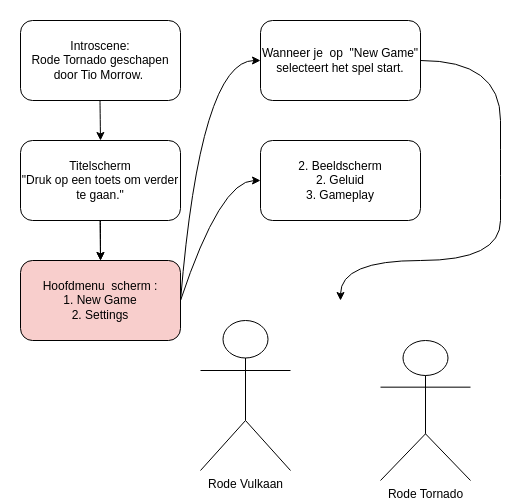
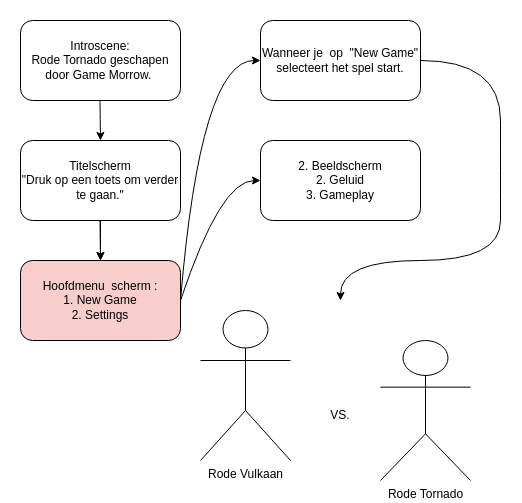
  <mxCell id="0" />
  <mxCell id="1" parent="0" />
- <mxCell id="2" value="Introscene:&lt;br&gt;Rode Tornado geschapen door Tio Morrow.&amp;nbsp;" style="rounded=1;whiteSpace=wrap;html=1;" vertex="1" parent="1"><mxGeometry x="20" y="20" width="160" height="80" as="geometry" /></mxCell>
+ <mxCell id="2" value="Introscene:&lt;br&gt;Rode Tornado geschapen door Game Morrow.&amp;nbsp;" style="rounded=1;whiteSpace=wrap;html=1;" vertex="1" parent="1"><mxGeometry x="20" y="20" width="160" height="80" as="geometry" /></mxCell>
  <mxCell id="3" value="" style="edgeStyle=orthogonalEdgeStyle;rounded=0;orthogonalLoop=1;jettySize=auto;html=1;curved=1;" edge="1" parent="1" source="4" target="7"><mxGeometry relative="1" as="geometry" /></mxCell>
  <mxCell id="4" value="Titelscherm&lt;br&gt;&quot;Druk op een toets om verder te gaan.&quot;" style="rounded=1;whiteSpace=wrap;html=1;" vertex="1" parent="1"><mxGeometry x="20" y="140" width="160" height="80" as="geometry" /></mxCell>
  <mxCell id="5" value="" style="endArrow=classic;html=1;rounded=0;curved=1;" edge="1" parent="1"><mxGeometry width="50" height="50" relative="1" as="geometry"><mxPoint x="99.5" y="100" as="sourcePoint" /><mxPoint x="100" y="140" as="targetPoint" /><Array as="points" /></mxGeometry></mxCell>
  <mxCell id="6" value="" style="endArrow=classic;html=1;rounded=0;curved=1;" edge="1" parent="1"><mxGeometry width="50" height="50" relative="1" as="geometry"><mxPoint x="99.5" y="220" as="sourcePoint" /><mxPoint x="100" y="260" as="targetPoint" /></mxGeometry></mxCell>
  <mxCell id="7" value="Hoofdmenu &amp;nbsp;scherm :&lt;br&gt;1. New Game&lt;br&gt;2. Settings" style="rounded=1;whiteSpace=wrap;html=1;fillColor=#f8cecc;" vertex="1" parent="1"><mxGeometry x="20" y="260" width="160" height="80" as="geometry" /></mxCell>
  <mxCell id="8" value="" style="endArrow=classic;html=1;rounded=0;exitX=1;exitY=0.5;exitDx=0;exitDy=0;curved=1;" edge="1" parent="1" source="7"><mxGeometry width="50" height="50" relative="1" as="geometry"><mxPoint x="230" y="290" as="sourcePoint" /><mxPoint x="260" y="60" as="targetPoint" /><Array as="points"><mxPoint x="200" y="60" /></Array></mxGeometry></mxCell>
  <mxCell id="9" value="Wanneer je &amp;nbsp;op &amp;nbsp;&quot;New Game&quot; selecteert het spel start." style="rounded=1;whiteSpace=wrap;html=1;" vertex="1" parent="1"><mxGeometry x="260" y="20" width="160" height="80" as="geometry" /></mxCell>
  <mxCell id="10" value="" style="endArrow=classic;html=1;rounded=0;curved=1;" edge="1" parent="1"><mxGeometry width="50" height="50" relative="1" as="geometry"><mxPoint x="180" y="300" as="sourcePoint" /><mxPoint x="260" y="180" as="targetPoint" /><Array as="points"><mxPoint x="220" y="180" /></Array></mxGeometry></mxCell>
  <mxCell id="11" value="2. Beeldscherm&lt;br&gt;2. Geluid&lt;br&gt;3. Gameplay" style="rounded=1;whiteSpace=wrap;html=1;" vertex="1" parent="1"><mxGeometry x="260" y="140" width="160" height="80" as="geometry" /></mxCell>
  <mxCell id="12" value="" style="endArrow=classic;html=1;rounded=0;curved=1;" edge="1" parent="1"><mxGeometry width="50" height="50" relative="1" as="geometry"><mxPoint x="420" y="60" as="sourcePoint" /><mxPoint x="340" y="300" as="targetPoint" /><Array as="points"><mxPoint x="500" y="60" /><mxPoint x="500" y="180" /><mxPoint x="500" y="260" /><mxPoint x="340" y="260" /></Array></mxGeometry></mxCell>
  <mxCell id="13" value="Rode Tornado" style="shape=umlActor;verticalLabelPosition=bottom;verticalAlign=top;html=1;outlineConnect=0;" vertex="1" parent="1"><mxGeometry x="380" y="340" width="90" height="140" as="geometry" /></mxCell>
- <mxCell id="14" value="Rode Vulkaan" style="shape=umlActor;verticalLabelPosition=bottom;verticalAlign=top;html=1;outlineConnect=0;" vertex="1" parent="1"><mxGeometry x="200" y="320" width="90" height="150" as="geometry" /></mxCell>
+ <mxCell id="14" value="Rode Vulkaan" style="shape=umlActor;verticalLabelPosition=bottom;verticalAlign=top;html=1;outlineConnect=0;" vertex="1" parent="1"><mxGeometry x="200" y="310" width="90" height="150" as="geometry" /></mxCell>
+ <mxCell id="15" value="VS." style="text;html=1;strokeColor=none;fillColor=none;align=center;verticalAlign=middle;whiteSpace=wrap;rounded=0;" vertex="1" parent="1"><mxGeometry x="310" y="400" width="60" height="30" as="geometry" /></mxCell>
